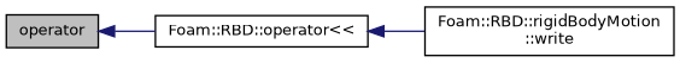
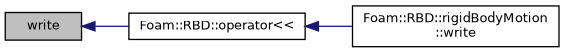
  digraph {
    rankdir=LR
    node [color=black fontname=Helvetica fontsize=10 shape=record]
    edge [color=midnightblue dir=back fontname=Helvetica fontsize=10 labelfontname=Helvetica labelfontsize=10 style=solid]
-   n1 [fillcolor=grey75 fontcolor=black height=0.2 label=operator style=filled width=0.4]
+   n1 [fillcolor=grey75 fontcolor=black height=0.2 label=write style=filled width=0.4]
    n2 [height=0.2 label="Foam::RBD::operator\<\<" width=0.4]
    n3 [height=0.2 label="Foam::RBD::rigidBodyMotion\l::write" width=0.4]
    n1 -> n2
    n2 -> n3
  }
